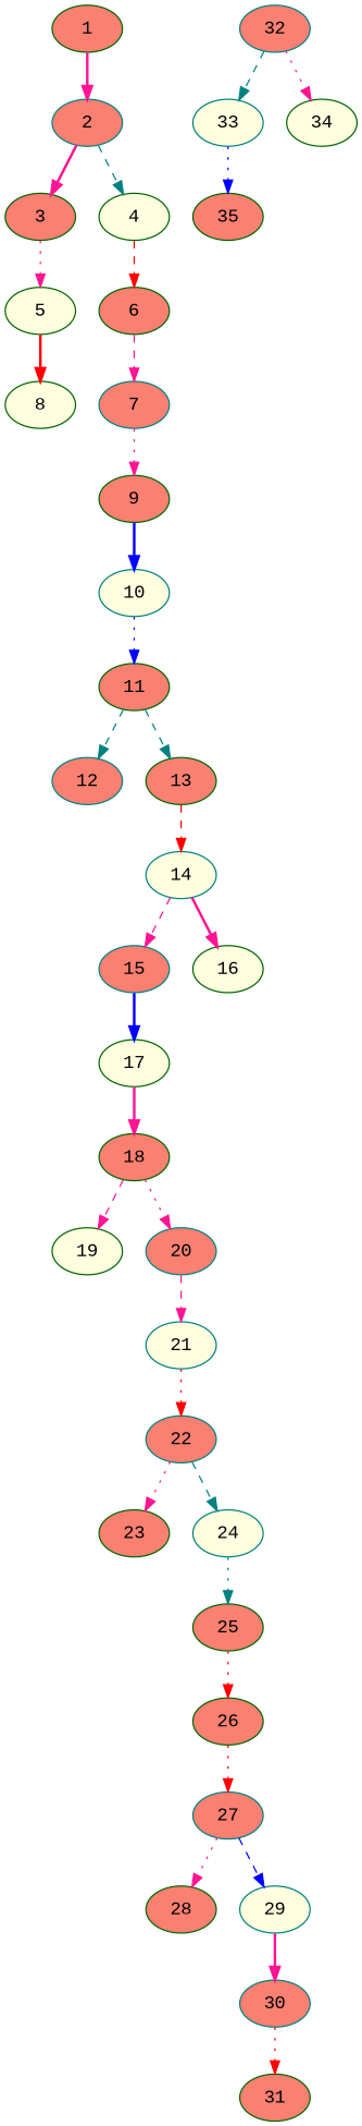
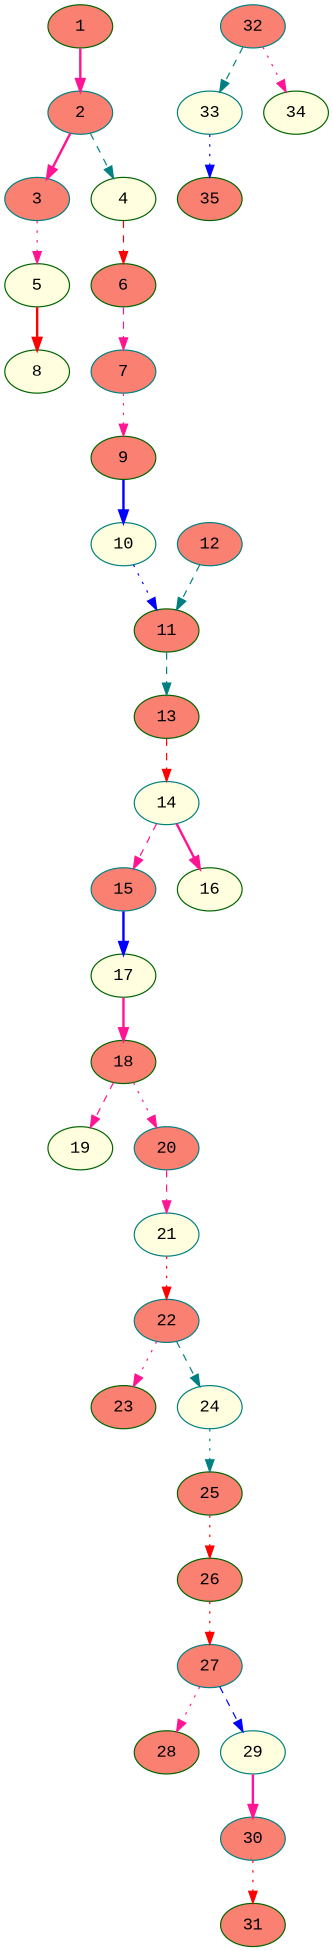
  digraph {
    fontname="Liberation Mono"
    node [alpha=0.08 color=darkgreen fillcolor=salmon fontname="Liberation Mono" style=filled]
    edge [color=deeppink fontname="Liberation Mono" style=dotted]
    1 [expect_size=15617024]
    2 [alpha=0.03 color=teal expect_size=8274944]
-   3 [alpha=0.00 expect_size=10647552]
+   3 [alpha=0.00 color=teal expect_size=10647552]
    4 [alpha=0.02 expect_size=10317824 fillcolor=lightyellow]
    5 [alpha=0.18 expect_size=30573568 fillcolor=lightyellow]
    6 [alpha=0.07 expect_size=44806144]
    8 [alpha=0.01 expect_size=12350464 fillcolor=lightyellow]
    7 [alpha=0.16 color=teal expect_size=9789440]
    9 [alpha=0.18 expect_size=16513024]
    10 [alpha=0.17 color=teal expect_size=29767680 fillcolor=lightyellow]
    11 [expect_size=49244160]
    12 [alpha=0.05 color=teal expect_size=22071296]
    13 [alpha=0.07 expect_size=28124160]
    14 [color=teal expect_size=29037568 fillcolor=lightyellow]
    15 [alpha=0.16 color=teal expect_size=33210368]
    16 [alpha=0.17 expect_size=29254656 fillcolor=lightyellow]
    17 [alpha=0.11 expect_size=45247488 fillcolor=lightyellow]
    18 [alpha=0.16 expect_size=36750336]
    19 [alpha=0.10 expect_size=39844864 fillcolor=lightyellow]
    20 [alpha=0.20 color=teal expect_size=36128768]
    21 [alpha=0.14 color=teal expect_size=28542976 fillcolor=lightyellow]
    22 [alpha=0.09 color=teal expect_size=47220736]
    23 [alpha=0.06 expect_size=12005376]
    24 [alpha=0.06 color=teal expect_size=29550592 fillcolor=lightyellow]
    25 [alpha=0.16 expect_size=48406528]
    26 [alpha=0.04 expect_size=38223872]
    27 [alpha=0.13 color=teal expect_size=31684608]
    28 [alpha=0.05 expect_size=11105280]
    29 [alpha=0.02 color=teal expect_size=48560128 fillcolor=lightyellow]
    30 [alpha=0.09 color=teal expect_size=24976384]
    31 [alpha=0.15 expect_size=23981056]
    32 [color=teal expect_size=8762368]
    33 [alpha=0.11 color=teal expect_size=29540352 fillcolor=lightyellow]
    34 [alpha=0.04 expect_size=44534784 fillcolor=lightyellow]
    35 [alpha=0.09 expect_size=11633664]
    1 -> 2 [style=bold]
    2 -> 3 [style=bold]
    2 -> 4 [color=teal style=dashed]
    3 -> 5
    4 -> 6 [color=red style=dashed]
    5 -> 8 [color=red style=bold]
    6 -> 7 [style=dashed]
    7 -> 9
    9 -> 10 [color=blue style=bold]
    10 -> 11 [color=blue]
-   11 -> 12 [color=teal style=dashed]
+   12 -> 11 [color=teal style=dashed]
    11 -> 13 [color=teal style=dashed]
    13 -> 14 [color=red style=dashed]
    14 -> 15 [style=dashed]
    14 -> 16 [style=bold]
    15 -> 17 [color=blue style=bold]
    17 -> 18 [style=bold]
    18 -> 19 [style=dashed]
    18 -> 20
    20 -> 21 [style=dashed]
    21 -> 22 [color=red]
    22 -> 23
    22 -> 24 [color=teal style=dashed]
    24 -> 25 [color=teal]
    25 -> 26 [color=red]
    26 -> 27 [color=red]
    27 -> 28
    27 -> 29 [color=blue style=dashed]
    29 -> 30 [style=bold]
    30 -> 31 [color=red]
    32 -> 33 [color=teal style=dashed]
    32 -> 34
    33 -> 35 [color=blue]
  }
